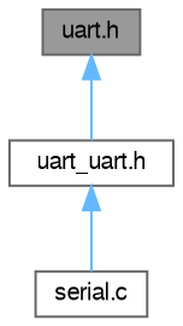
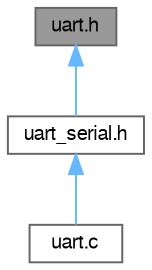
  digraph {
    node [color=grey40 fillcolor=white fontname=FreeSans fontsize=10 shape=box style=filled]
    edge [color=steelblue1 dir=back fontname=FreeSans fontsize=10 labelfontname=FreeSans labelfontsize=10 style=solid]
    n1 [color=gray40 fillcolor=grey60 fontcolor=black height=0.2 label="uart.h" width=0.4]
-   n2 [height=0.2 label="uart_uart.h" width=0.4]
-   n3 [height=0.2 label="serial.c" width=0.4]
+   n2 [height=0.2 label="uart_serial.h" width=0.4]
+   n3 [height=0.2 label="uart.c" width=0.4]
    n1 -> n2
    n2 -> n3
  }
